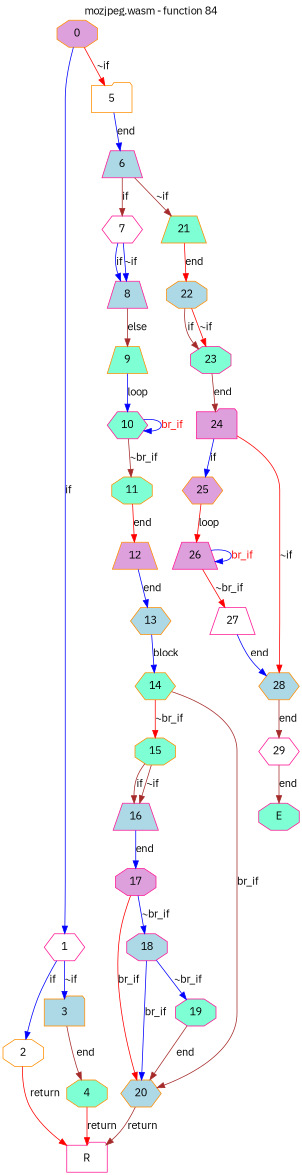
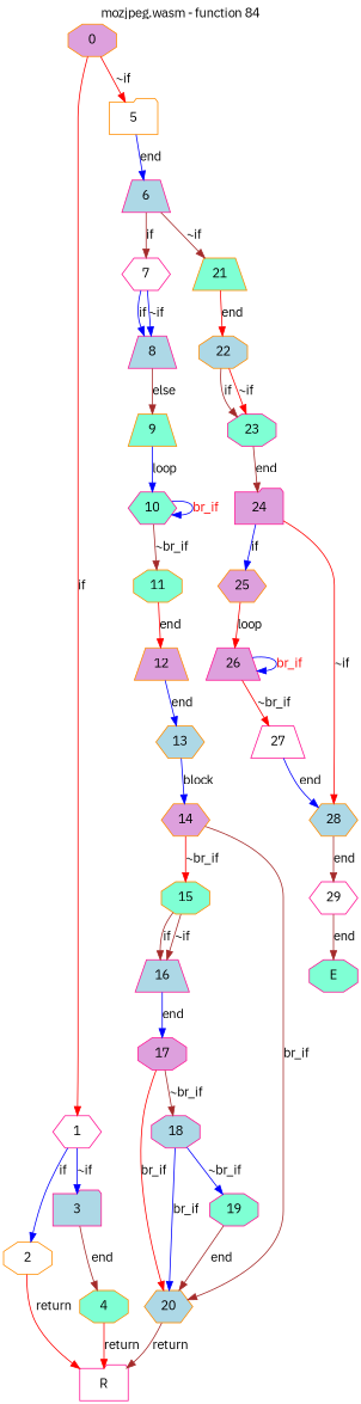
  digraph {
    fontname="IBM Plex Sans"
    label="mozjpeg.wasm - function 84"
    labelfontcolor=black
    labelfontname=Helvetica
    labelfontsize=16
    labelloc=t
    node [color=deeppink fillcolor=lightblue fontname="IBM Plex Sans" shape=octagon style=filled]
    edge [color=blue fontname="IBM Plex Sans"]
    0 [color=darkorange fillcolor=plum]
    1 [fillcolor=white shape=hexagon]
    5 [color=darkorange fillcolor=white shape=folder]
    2 [color=darkorange fillcolor=white]
-   3 [color=darkorange shape=folder]
+   3 [shape=folder]
    6 [shape=trapezium]
    E [fillcolor=aquamarine]
    R [fillcolor=white shape=folder]
    4 [color=darkorange fillcolor=aquamarine]
    7 [fillcolor=white shape=hexagon]
    21 [color=darkorange fillcolor=aquamarine shape=trapezium]
    8 [shape=trapezium]
    22 [color=darkorange]
    9 [color=darkorange fillcolor=aquamarine shape=trapezium]
    23 [fillcolor=aquamarine]
    10 [fillcolor=aquamarine shape=hexagon]
    11 [color=darkorange fillcolor=aquamarine]
    12 [color=darkorange fillcolor=plum shape=trapezium]
    13 [color=darkorange shape=hexagon]
-   14 [color=darkorange fillcolor=aquamarine shape=hexagon]
+   14 [color=darkorange fillcolor=plum shape=hexagon]
    15 [color=darkorange fillcolor=aquamarine]
    20 [color=darkorange shape=hexagon]
    16 [shape=trapezium]
    17 [fillcolor=plum]
    18
    19 [fillcolor=aquamarine]
    24 [fillcolor=plum shape=folder]
    25 [color=darkorange fillcolor=plum shape=hexagon]
    28 [color=darkorange shape=hexagon]
    26 [fillcolor=plum shape=trapezium]
    29 [fillcolor=white shape=hexagon]
    27 [fillcolor=white shape=trapezium]
-   0 -> 1 [label=if]
+   0 -> 1 [color=red label=if]
    0 -> 5 [color=red label="~if"]
    1 -> 2 [label=if]
    1 -> 3 [label="~if"]
    5 -> 6 [label=end]
    2 -> R [color=red label=return]
    3 -> 4 [color=brown label=end]
    6 -> 7 [color=brown label=if]
    6 -> 21 [color=brown label="~if"]
    4 -> R [color=red label=return]
    7 -> 8 [label=if]
    7 -> 8 [label="~if"]
    21 -> 22 [color=red label=end]
    8 -> 9 [color=brown label=else]
    22 -> 23 [color=brown label=if]
    22 -> 23 [color=red label="~if"]
    9 -> 10 [label=loop]
    23 -> 24 [color=brown label=end]
    10 -> 10 [fontcolor=red label=br_if]
    10 -> 11 [color=brown label="~br_if"]
    11 -> 12 [color=red label=end]
    12 -> 13 [label=end]
    13 -> 14 [label=block]
    14 -> 15 [color=red label="~br_if"]
    14 -> 20 [color=brown label=br_if]
    15 -> 16 [color=brown label=if]
    15 -> 16 [color=brown label="~if"]
    20 -> R [color=brown label=return]
    16 -> 17 [label=end]
    17 -> 20 [color=red label=br_if]
-   17 -> 18 [label="~br_if"]
+   17 -> 18 [color=brown label="~br_if"]
    18 -> 20 [label=br_if]
    18 -> 19 [label="~br_if"]
    19 -> 20 [color=brown label=end]
    24 -> 25 [label=if]
    24 -> 28 [color=red label="~if"]
    25 -> 26 [color=red label=loop]
    28 -> 29 [color=brown label=end]
    26 -> 26 [fontcolor=red label=br_if]
    26 -> 27 [color=red label="~br_if"]
    29 -> E [color=brown label=end]
    27 -> 28 [label=end]
  }
